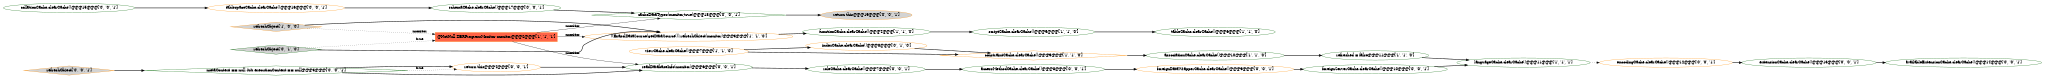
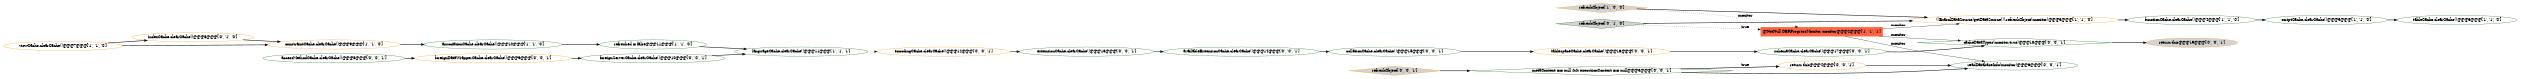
  digraph {
    rankdir=LR
    node [color=darkgreen fillcolor=white shape=ellipse style=filled]
    edge [style=bold]
    n1 [color=darkorange fillcolor=lightgray label="return this@@@19@@@['0', '0', '1']"]
    n2 [label="extensionCache.clearCache()@@@13@@@['0', '0', '1']"]
    n3 [label="availableExtensionCache.clearCache()@@@14@@@['0', '0', '1']"]
    n4 [label="collationCache.clearCache()@@@15@@@['0', '0', '1']"]
    n5 [color=darkorange label="encodingCache.clearCache()@@@12@@@['0', '0', '1']"]
    n6 [label="refreshed = false@@@11@@@['1', '1', '0']"]
    n7 [label="languageCache.clearCache()@@@11@@@['1', '1', '1']"]
    n8 [color=darkorange label="tablespaceCache.clearCache()@@@16@@@['0', '0', '1']"]
    n9 [label="schemaCache.clearCache()@@@17@@@['0', '0', '1']"]
    n10 [label="cacheDataTypes(monitor,true)@@@18@@@['0', '0', '1']" shape=diamond]
    n11 [color=darkorange label="indexCache.clearCache()@@@8@@@['0', '1', '0']"]
-   n12 [color=darkorange label="constraintCache.clearCache()@@@9@@@['1', '1', '0']" shape=diamond]
+   n12 [color=darkorange label="constraintCache.clearCache()@@@9@@@['1', '1', '0']"]
    n13 [label="associationCache.clearCache()@@@10@@@['1', '1', '0']"]
    n14 [label="tableCache.clearCache()@@@6@@@['1', '1', '0']"]
    n15 [color=darkorange label="viewCache.clearCache()@@@7@@@['1', '1', '0']"]
    n16 [label="scriptCache.clearCache()@@@5@@@['1', '1', '0']"]
    n17 [label="foreignServerCache.clearCache()@@@10@@@['0', '0', '1']"]
    n18 [color=darkorange fillcolor=lightgray label="refreshObject['1', '0', '0']" shape=diamond]
    n19 [color=darkorange label="((ExasolDataSource)getDataSource()).refreshObject(monitor)@@@3@@@['1', '1', '0']"]
    n20 [color=darkorange fillcolor=tomato label="@NotNull DBRProgressMonitor monitor@@@2@@@['1', '1', '1']" shape=box]
    n21 [label="functionCache.clearCache()@@@4@@@['1', '1', '0']"]
    n22 [label="readDatabaseInfo(monitor)@@@6@@@['0', '0', '1']"]
    n23 [fillcolor=lightgray label="refreshObject['0', '1', '0']" shape=diamond]
    n24 [color=darkorange fillcolor=lightgray label="refreshObject['0', '0', '1']" shape=diamond]
    n25 [label="metaContext == null && executionContext == null@@@3@@@['0', '0', '1']" shape=diamond]
    n26 [color=darkorange label="return this@@@4@@@['0', '0', '1']"]
-   n27 [label="roleCache.clearCache()@@@7@@@['0', '0', '1']"]
    n28 [label="accessMethodCache.clearCache()@@@8@@@['0', '0', '1']"]
    n29 [color=darkorange label="foreignDataWrapperCache.clearCache()@@@9@@@['0', '0', '1']"]
    n2 -> n3
+   n3 -> n4
    n4 -> n8
    n5 -> n2
    n6 -> n7
    n7 -> n5 [style=dotted]
    n8 -> n9
    n9 -> n10
    n10 -> n1
    n11 -> n12
    n12 -> n13
    n13 -> n6
    n15 -> n11
    n15 -> n12
    n16 -> n14
    n17 -> n7
    n18 -> n19
    n18 -> n20 [label=monitor style=dotted]
    n19 -> n21
    n20 -> n10 [label=monitor style=solid]
    n20 -> n19 [label=monitor style=solid]
    n20 -> n22 [label=monitor style=solid]
    n21 -> n16
-   n22 -> n27
    n23 -> n19
    n23 -> n20 [label=true style=dotted]
    n24 -> n25
    n25 -> n22
    n25 -> n26 [label=true style=dotted]
    n25 -> n26
    n26 -> n22
-   n27 -> n28
    n28 -> n29
    n29 -> n17
  }
